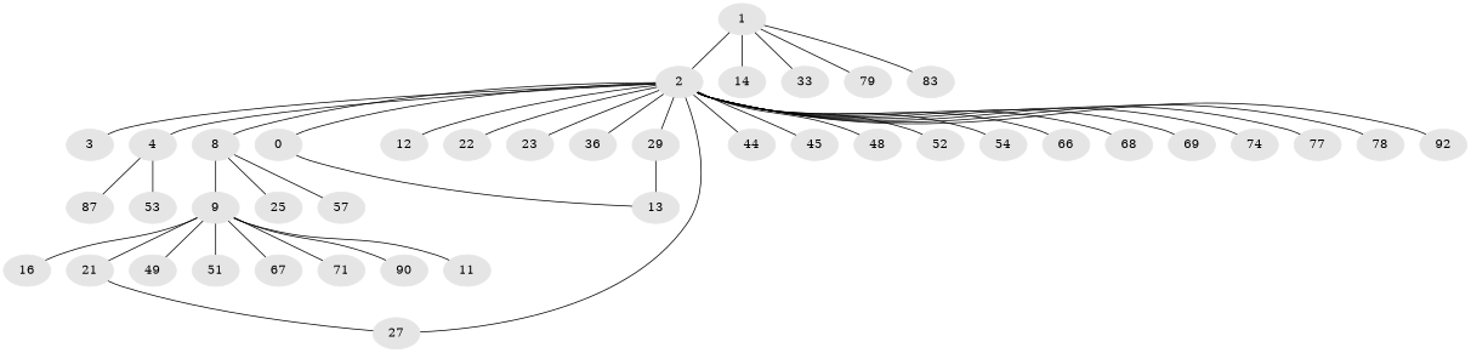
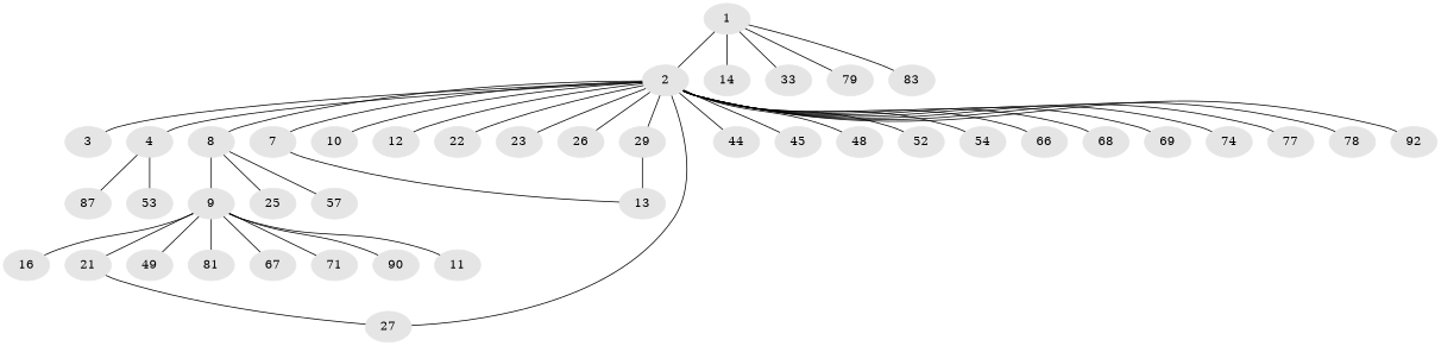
  graph {
    node [color=gray90 style=filled]
    2 [super="+20+34+30+19+5+36+55+64+39+61+40"]
    3
    4
-   7 [label=0]
+   7
    8
+   10
    12
    22
    23
-   26 [label=36]
+   26
    27 [super="+56+88+93"]
    29
    44
    45
    48
    52
    54
    66
    68
    69 [super="+73"]
    74
    77
    78
    92
    1
    14
    33
    79
    83
    53
    87 [super="+91"]
    13 [super="+41"]
    9
    25
    57
    11
    16
    21 [super="+24"]
    49
-   51
+   51 [label=81]
    67
    71
    90
    2 -- 3
    2 -- 4 [weight=2]
    2 -- 7
    2 -- 8 [weight=2]
+   2 -- 10 [weight=2]
    2 -- 12
    2 -- 22
    2 -- 23
    2 -- 26
    2 -- 27
    2 -- 29
    2 -- 44
    2 -- 45
    2 -- 48
    2 -- 52
    2 -- 54
    2 -- 66
    2 -- 68
    2 -- 69
    2 -- 74
    2 -- 77
    2 -- 78
    2 -- 92
    4 -- 53
    4 -- 87
    7 -- 13
    8 -- 9
    8 -- 25
    8 -- 57
    29 -- 13 [weight=2]
    1 -- 2 [weight=3]
    1 -- 14
    1 -- 33
    1 -- 79
    1 -- 83
    9 -- 11
    9 -- 16
    9 -- 21
    9 -- 49
    9 -- 51
    9 -- 67
    9 -- 71
    9 -- 90
    21 -- 27
  }
